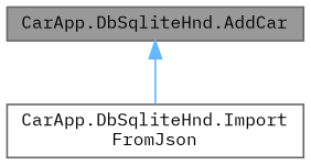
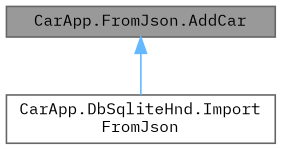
  digraph {
    rankdir=TB
    fontname="IBM Plex Mono"
    node [fontname="IBM Plex Mono" fontsize=10 shape=box style=filled]
-   n1 [color=gray40 fillcolor=grey60 fontcolor=black height=0.2 label="CarApp.DbSqliteHnd.AddCar" width=0.4]
+   n1 [color=gray40 fillcolor=grey60 fontcolor=black height=0.2 label="CarApp.FromJson.AddCar" width=0.4]
    n2 [color=grey40 fillcolor=white height=0.2 label="CarApp.DbSqliteHnd.Import\lFromJson" width=0.4]
    n1 -> n2 [color=steelblue1 dir=back fontname="IBM Plex Mono" fontsize=10 labelfontname=Helvetica labelfontsize=10 style=solid]
  }
